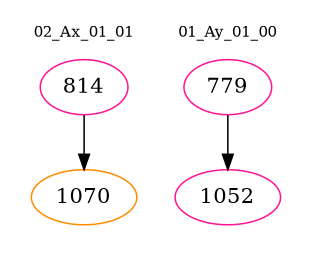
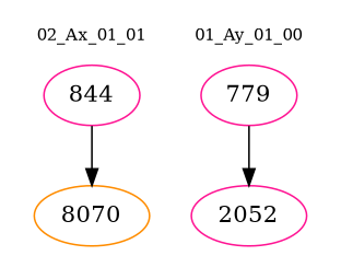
  digraph {
    node [color=deeppink]
    edge [color=black]
-   n1 [label=814]
-   n2 [color=darkorange label=1070]
+   n1 [label=844]
+   n2 [color=darkorange label=8070]
    n3 [label=779]
-   n4 [label=1052]
+   n4 [label=2052]
    subgraph cluster_1 {
      color=white
      fontsize=10
      label="02_Ax_01_01"
      n1
      n2
    }
    subgraph cluster_2 {
      color=white
      fontsize=10
      label="01_Ay_01_00"
      n3
      n4
    }
    n1 -> n2
    n3 -> n4
  }
